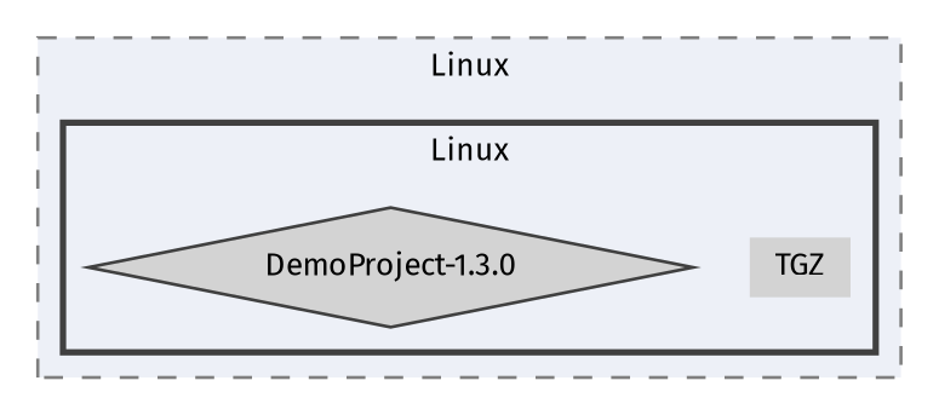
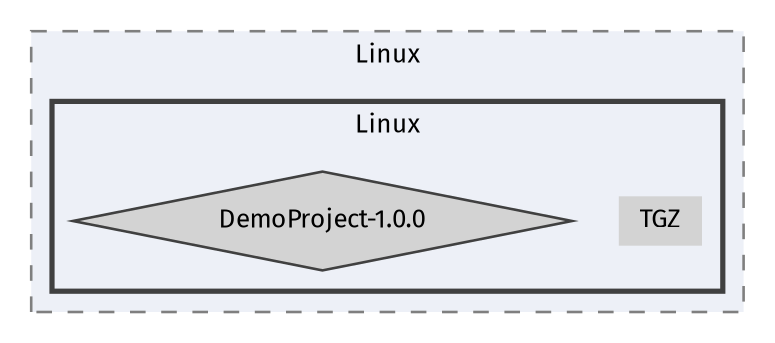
  digraph {
    compound=true
    fontname="Fira Sans"
    node [fontname="Fira Sans" fontsize=10 style=filled fillcolor=lightgrey]
    n1 [height=0.2 label=TGZ shape=plaintext width=0.4]
-   n2 [color=grey25 height=0.2 label="DemoProject-1.3.0" shape=diamond width=0.4]
+   n2 [color=grey25 height=0.2 label="DemoProject-1.0.0" shape=diamond width=0.4]
    subgraph cluster_1 {
      bgcolor="#edf0f7"
      fontsize=10
      label=Linux
      pencolor=grey50
      style="filled,dashed"
      subgraph cluster_2 {
        bgcolor="#edf0f7"
        fontsize=10
        pencolor=grey25
        style="filled,bold"
        n1
        n2
      }
    }
  }
